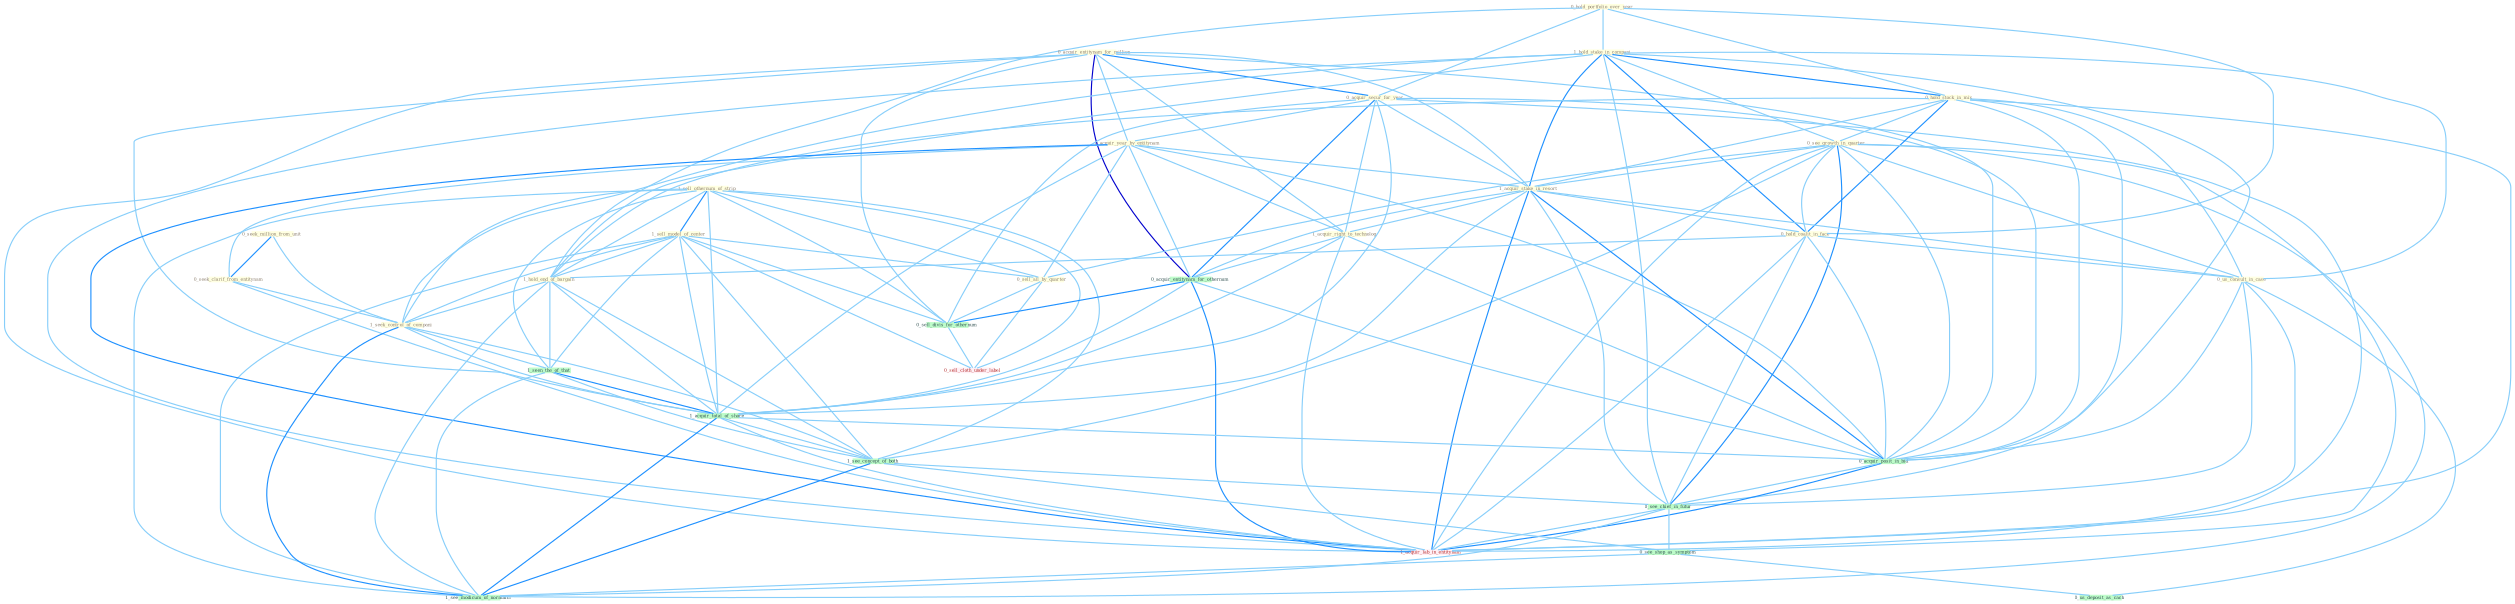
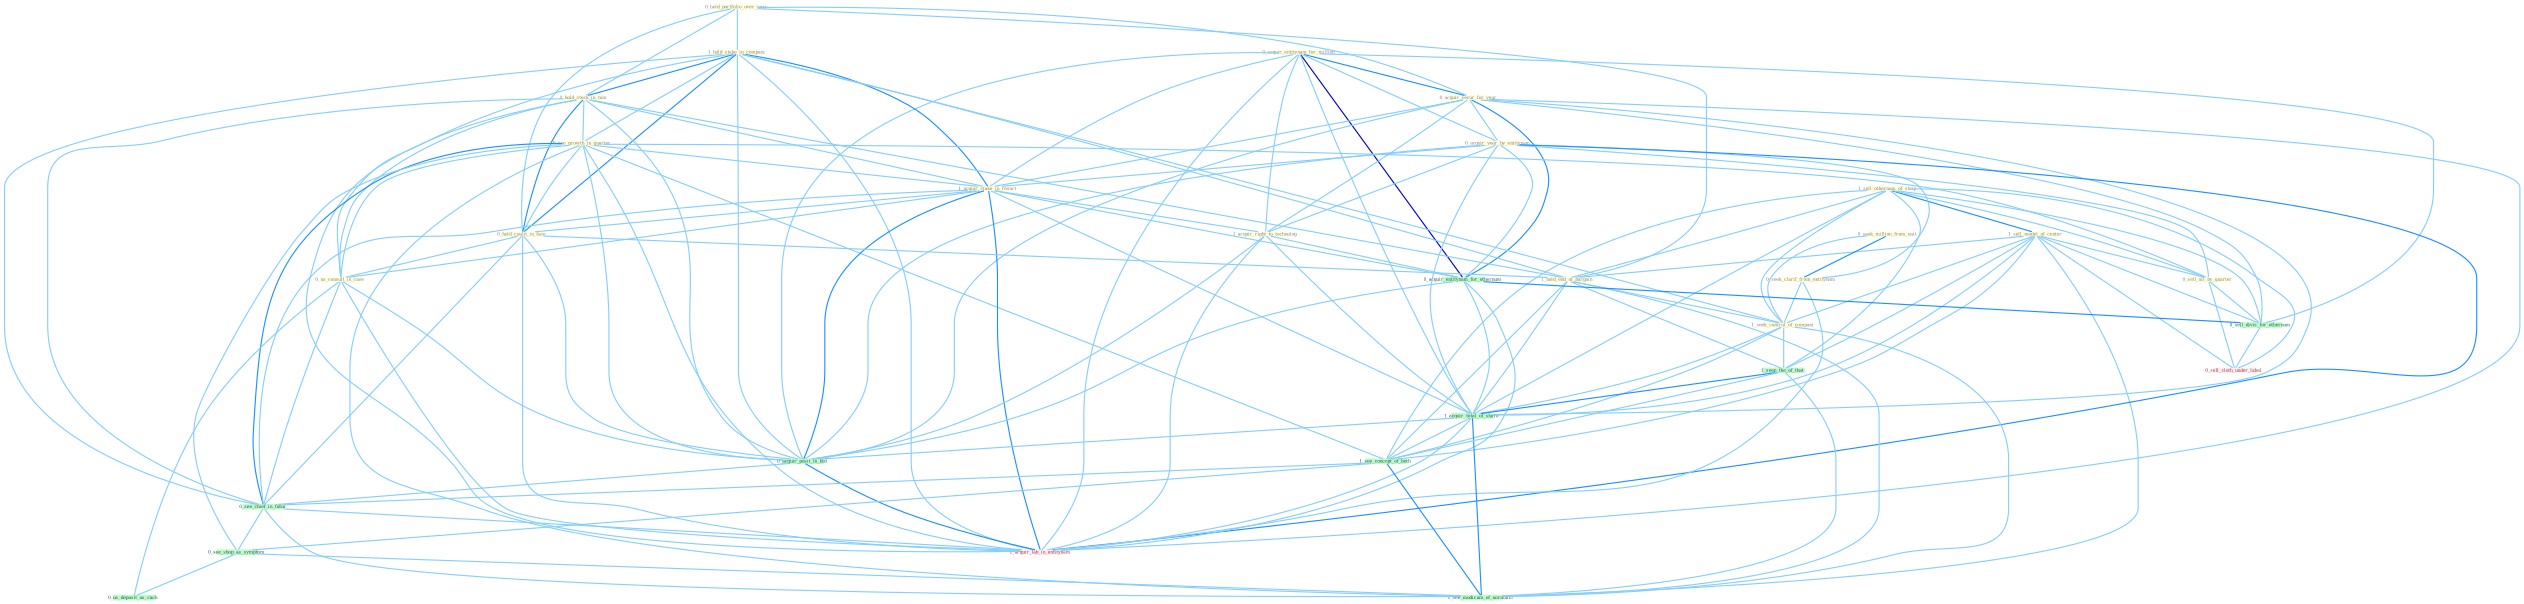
  graph {
    node [color="#ffffe0" fixedsize=true fontcolor="#8b7d6b" fontsize=4 shape=polygon style=filled]
    edge [color="#87cefa" w=1]
    "0_hold_portfolio_over_year " [height=.06 width=.5]
    "0_acquir_entitynam_for_million " [height=.06 width=.5]
    "0_acquir_secur_for_year " [height=.06 width=.5]
    "1_hold_stake_in_compani " [height=.06 width=.5]
    "1_sell_othernum_of_strip " [height=.06 width=.5]
    "1_sell_model_of_center " [height=.06 width=.5]
    "0_hold_stock_in_mix " [height=.06 width=.5]
    "0_see_growth_in_quarter " [height=.06 width=.5]
    "0_seek_million_from_unit " [height=.06 width=.5]
    "0_acquir_year_by_entitynam " [height=.06 width=.5]
    "1_acquir_stake_in_resort " [height=.06 width=.5]
    "0_hold_coalit_in_face " [height=.06 width=.5]
    "0_sell_all_by_quarter " [height=.06 width=.5]
    "0_us_consult_in_case " [height=.06 width=.5]
    "0_seek_clarif_from_entitynam " [height=.06 width=.5]
    "1_hold_end_of_bargain " [height=.06 width=.5]
    "1_seek_control_of_compani " [height=.06 width=.5]
    "1_acquir_right_to_technolog " [height=.06 width=.5]
    "0_sell_cloth_under_label " [color="#fff0f5" fontcolor="#b22222" height=.06 width=.5]
    "1_acquir_lab_in_entitynam " [color="#fff0f5" fontcolor="#b22222" height=.06 width=.5]
    "0_acquir_entitynam_for_othernum " [color="#BDFCC9" fontcolor="#2f4f4f" height=.06 width=.5]
    "0_sell_divis_for_othernum " [color="#BDFCC9" fontcolor="#2f4f4f" height=.06 width=.5]
    "1_acquir_total_of_share " [color="#BDFCC9" fontcolor="#2f4f4f" height=.06 width=.5]
    "0_acquir_posit_in_bid " [color="#BDFCC9" fontcolor="#2f4f4f" height=.06 width=.5]
    "0_see_chief_in_futur " [color="#BDFCC9" fontcolor="#2f4f4f" height=.06 width=.5]
    "1_seen_the_of_that " [color="#BDFCC9" fontcolor="#2f4f4f" height=.06 width=.5]
    "1_see_concept_of_both " [color="#BDFCC9" fontcolor="#2f4f4f" height=.06 width=.5]
    "1_see_modicum_of_normalci " [color="#BDFCC9" fontcolor="#2f4f4f" height=.06 width=.5]
    "0_see_shop_as_symptom " [color="#BDFCC9" fontcolor="#2f4f4f" height=.06 width=.5]
    "0_us_deposit_as_cach " [color="#BDFCC9" fontcolor="#2f4f4f" height=.06 width=.5]
    subgraph sub_1 {
      "0_hold_portfolio_over_year "
      "0_acquir_entitynam_for_million "
      "0_acquir_secur_for_year "
      "1_hold_stake_in_compani "
      "1_sell_othernum_of_strip "
      "1_sell_model_of_center "
      "0_hold_stock_in_mix "
      "0_see_growth_in_quarter "
      "0_seek_million_from_unit "
      "0_acquir_year_by_entitynam "
      "1_acquir_stake_in_resort "
      "0_hold_coalit_in_face "
      "0_sell_all_by_quarter "
      "0_us_consult_in_case "
      "0_seek_clarif_from_entitynam "
      "1_hold_end_of_bargain "
      "1_seek_control_of_compani "
      "1_acquir_right_to_technolog "
    }
    subgraph sub_2 {
      "0_sell_cloth_under_label "
      "1_acquir_lab_in_entitynam "
    }
    "0_hold_portfolio_over_year " -- "0_acquir_secur_for_year "
    "0_hold_portfolio_over_year " -- "1_hold_stake_in_compani "
    "0_hold_portfolio_over_year " -- "0_hold_stock_in_mix "
    "0_hold_portfolio_over_year " -- "0_hold_coalit_in_face "
    "0_hold_portfolio_over_year " -- "1_hold_end_of_bargain "
    "0_acquir_entitynam_for_million " -- "0_acquir_secur_for_year " [color="#1e90ff" w=2]
    "0_acquir_entitynam_for_million " -- "0_acquir_year_by_entitynam "
    "0_acquir_entitynam_for_million " -- "1_acquir_stake_in_resort "
    "0_acquir_entitynam_for_million " -- "1_acquir_right_to_technolog "
    "0_acquir_entitynam_for_million " -- "1_acquir_lab_in_entitynam "
    "0_acquir_entitynam_for_million " -- "0_acquir_entitynam_for_othernum " [color="#0000cd" w=3]
    "0_acquir_entitynam_for_million " -- "0_sell_divis_for_othernum "
    "0_acquir_entitynam_for_million " -- "1_acquir_total_of_share "
    "0_acquir_entitynam_for_million " -- "0_acquir_posit_in_bid "
    "0_acquir_secur_for_year " -- "0_acquir_year_by_entitynam "
    "0_acquir_secur_for_year " -- "1_acquir_stake_in_resort "
    "0_acquir_secur_for_year " -- "1_acquir_right_to_technolog "
    "0_acquir_secur_for_year " -- "1_acquir_lab_in_entitynam "
    "0_acquir_secur_for_year " -- "0_acquir_entitynam_for_othernum " [color="#1e90ff" w=2]
    "0_acquir_secur_for_year " -- "0_sell_divis_for_othernum "
    "0_acquir_secur_for_year " -- "1_acquir_total_of_share "
    "0_acquir_secur_for_year " -- "0_acquir_posit_in_bid "
    "1_hold_stake_in_compani " -- "0_hold_stock_in_mix " [color="#1e90ff" w=2]
    "1_hold_stake_in_compani " -- "0_see_growth_in_quarter "
    "1_hold_stake_in_compani " -- "1_acquir_stake_in_resort " [color="#1e90ff" w=2]
    "1_hold_stake_in_compani " -- "0_hold_coalit_in_face " [color="#1e90ff" w=2]
    "1_hold_stake_in_compani " -- "0_us_consult_in_case "
    "1_hold_stake_in_compani " -- "1_hold_end_of_bargain "
    "1_hold_stake_in_compani " -- "1_seek_control_of_compani "
    "1_hold_stake_in_compani " -- "1_acquir_lab_in_entitynam "
    "1_hold_stake_in_compani " -- "0_acquir_posit_in_bid "
    "1_hold_stake_in_compani " -- "0_see_chief_in_futur "
    "1_sell_othernum_of_strip " -- "1_sell_model_of_center " [color="#1e90ff" w=2]
    "1_sell_othernum_of_strip " -- "0_sell_all_by_quarter "
    "1_sell_othernum_of_strip " -- "1_hold_end_of_bargain "
    "1_sell_othernum_of_strip " -- "1_seek_control_of_compani "
    "1_sell_othernum_of_strip " -- "0_sell_cloth_under_label "
    "1_sell_othernum_of_strip " -- "0_sell_divis_for_othernum "
    "1_sell_othernum_of_strip " -- "1_acquir_total_of_share "
    "1_sell_othernum_of_strip " -- "1_seen_the_of_that "
    "1_sell_othernum_of_strip " -- "1_see_concept_of_both "
-   "1_sell_othernum_of_strip " -- "1_see_modicum_of_normalci "
    "1_sell_model_of_center " -- "0_sell_all_by_quarter "
    "1_sell_model_of_center " -- "1_hold_end_of_bargain "
    "1_sell_model_of_center " -- "1_seek_control_of_compani "
    "1_sell_model_of_center " -- "0_sell_cloth_under_label "
    "1_sell_model_of_center " -- "0_sell_divis_for_othernum "
    "1_sell_model_of_center " -- "1_acquir_total_of_share "
    "1_sell_model_of_center " -- "1_seen_the_of_that "
    "1_sell_model_of_center " -- "1_see_concept_of_both "
    "1_sell_model_of_center " -- "1_see_modicum_of_normalci "
    "0_hold_stock_in_mix " -- "0_see_growth_in_quarter "
    "0_hold_stock_in_mix " -- "1_acquir_stake_in_resort "
    "0_hold_stock_in_mix " -- "0_hold_coalit_in_face " [color="#1e90ff" w=2]
    "0_hold_stock_in_mix " -- "0_us_consult_in_case "
    "0_hold_stock_in_mix " -- "1_hold_end_of_bargain "
    "0_hold_stock_in_mix " -- "1_acquir_lab_in_entitynam "
    "0_hold_stock_in_mix " -- "0_acquir_posit_in_bid "
    "0_hold_stock_in_mix " -- "0_see_chief_in_futur "
    "0_see_growth_in_quarter " -- "1_acquir_stake_in_resort "
    "0_see_growth_in_quarter " -- "0_hold_coalit_in_face "
    "0_see_growth_in_quarter " -- "0_sell_all_by_quarter "
    "0_see_growth_in_quarter " -- "0_us_consult_in_case "
    "0_see_growth_in_quarter " -- "1_acquir_lab_in_entitynam "
    "0_see_growth_in_quarter " -- "0_acquir_posit_in_bid "
    "0_see_growth_in_quarter " -- "0_see_chief_in_futur " [color="#1e90ff" w=2]
    "0_see_growth_in_quarter " -- "1_see_concept_of_both "
    "0_see_growth_in_quarter " -- "1_see_modicum_of_normalci "
    "0_see_growth_in_quarter " -- "0_see_shop_as_symptom "
    "0_seek_million_from_unit " -- "0_seek_clarif_from_entitynam " [color="#1e90ff" w=2]
    "0_seek_million_from_unit " -- "1_seek_control_of_compani "
    "0_acquir_year_by_entitynam " -- "1_acquir_stake_in_resort "
    "0_acquir_year_by_entitynam " -- "0_sell_all_by_quarter "
    "0_acquir_year_by_entitynam " -- "0_seek_clarif_from_entitynam "
    "0_acquir_year_by_entitynam " -- "1_acquir_right_to_technolog "
    "0_acquir_year_by_entitynam " -- "1_acquir_lab_in_entitynam " [color="#1e90ff" w=2]
    "0_acquir_year_by_entitynam " -- "0_acquir_entitynam_for_othernum "
    "0_acquir_year_by_entitynam " -- "1_acquir_total_of_share "
    "0_acquir_year_by_entitynam " -- "0_acquir_posit_in_bid "
    "1_acquir_stake_in_resort " -- "0_hold_coalit_in_face "
    "1_acquir_stake_in_resort " -- "0_us_consult_in_case "
    "1_acquir_stake_in_resort " -- "1_acquir_right_to_technolog "
    "1_acquir_stake_in_resort " -- "1_acquir_lab_in_entitynam " [color="#1e90ff" w=2]
    "1_acquir_stake_in_resort " -- "0_acquir_entitynam_for_othernum "
    "1_acquir_stake_in_resort " -- "1_acquir_total_of_share "
    "1_acquir_stake_in_resort " -- "0_acquir_posit_in_bid " [color="#1e90ff" w=2]
    "1_acquir_stake_in_resort " -- "0_see_chief_in_futur "
    "0_hold_coalit_in_face " -- "0_us_consult_in_case "
    "0_hold_coalit_in_face " -- "1_hold_end_of_bargain "
    "0_hold_coalit_in_face " -- "1_acquir_lab_in_entitynam "
    "0_hold_coalit_in_face " -- "0_acquir_posit_in_bid "
    "0_hold_coalit_in_face " -- "0_see_chief_in_futur "
    "0_sell_all_by_quarter " -- "0_sell_cloth_under_label "
    "0_sell_all_by_quarter " -- "0_sell_divis_for_othernum "
    "0_us_consult_in_case " -- "1_acquir_lab_in_entitynam "
    "0_us_consult_in_case " -- "0_acquir_posit_in_bid "
    "0_us_consult_in_case " -- "0_see_chief_in_futur "
    "0_us_consult_in_case " -- "0_us_deposit_as_cach "
    "0_seek_clarif_from_entitynam " -- "1_seek_control_of_compani "
    "0_seek_clarif_from_entitynam " -- "1_acquir_lab_in_entitynam "
    "1_hold_end_of_bargain " -- "1_seek_control_of_compani "
    "1_hold_end_of_bargain " -- "1_acquir_total_of_share "
    "1_hold_end_of_bargain " -- "1_seen_the_of_that "
    "1_hold_end_of_bargain " -- "1_see_concept_of_both "
    "1_hold_end_of_bargain " -- "1_see_modicum_of_normalci "
    "1_seek_control_of_compani " -- "1_acquir_total_of_share "
    "1_seek_control_of_compani " -- "1_seen_the_of_that "
    "1_seek_control_of_compani " -- "1_see_concept_of_both "
-   "1_seek_control_of_compani " -- "1_see_modicum_of_normalci " [color="#1e90ff"]
+   "1_seek_control_of_compani " -- "1_see_modicum_of_normalci "
    "1_acquir_right_to_technolog " -- "1_acquir_lab_in_entitynam "
    "1_acquir_right_to_technolog " -- "0_acquir_entitynam_for_othernum "
    "1_acquir_right_to_technolog " -- "1_acquir_total_of_share "
    "1_acquir_right_to_technolog " -- "0_acquir_posit_in_bid "
-   "0_acquir_entitynam_for_othernum " -- "1_acquir_lab_in_entitynam " [color="#1e90ff"]
+   "0_acquir_entitynam_for_othernum " -- "1_acquir_lab_in_entitynam "
    "0_acquir_entitynam_for_othernum " -- "0_sell_divis_for_othernum " [color="#1e90ff" w=2]
    "0_acquir_entitynam_for_othernum " -- "1_acquir_total_of_share "
    "0_acquir_entitynam_for_othernum " -- "0_acquir_posit_in_bid "
    "0_sell_divis_for_othernum " -- "0_sell_cloth_under_label "
    "1_acquir_total_of_share " -- "1_acquir_lab_in_entitynam "
    "1_acquir_total_of_share " -- "0_acquir_posit_in_bid "
    "1_acquir_total_of_share " -- "1_see_concept_of_both "
    "1_acquir_total_of_share " -- "1_see_modicum_of_normalci " [color="#1e90ff"]
    "0_acquir_posit_in_bid " -- "1_acquir_lab_in_entitynam " [color="#1e90ff" w=2]
    "0_acquir_posit_in_bid " -- "0_see_chief_in_futur "
    "0_see_chief_in_futur " -- "1_acquir_lab_in_entitynam "
    "0_see_chief_in_futur " -- "1_see_modicum_of_normalci "
    "0_see_chief_in_futur " -- "0_see_shop_as_symptom "
    "1_seen_the_of_that " -- "1_acquir_total_of_share " [color="#1e90ff"]
    "1_seen_the_of_that " -- "1_see_concept_of_both "
    "1_seen_the_of_that " -- "1_see_modicum_of_normalci "
    "1_see_concept_of_both " -- "0_see_chief_in_futur "
    "1_see_concept_of_both " -- "1_see_modicum_of_normalci " [color="#1e90ff" w=2]
    "1_see_concept_of_both " -- "0_see_shop_as_symptom "
    "0_see_shop_as_symptom " -- "1_see_modicum_of_normalci "
    "0_see_shop_as_symptom " -- "0_us_deposit_as_cach "
  }
